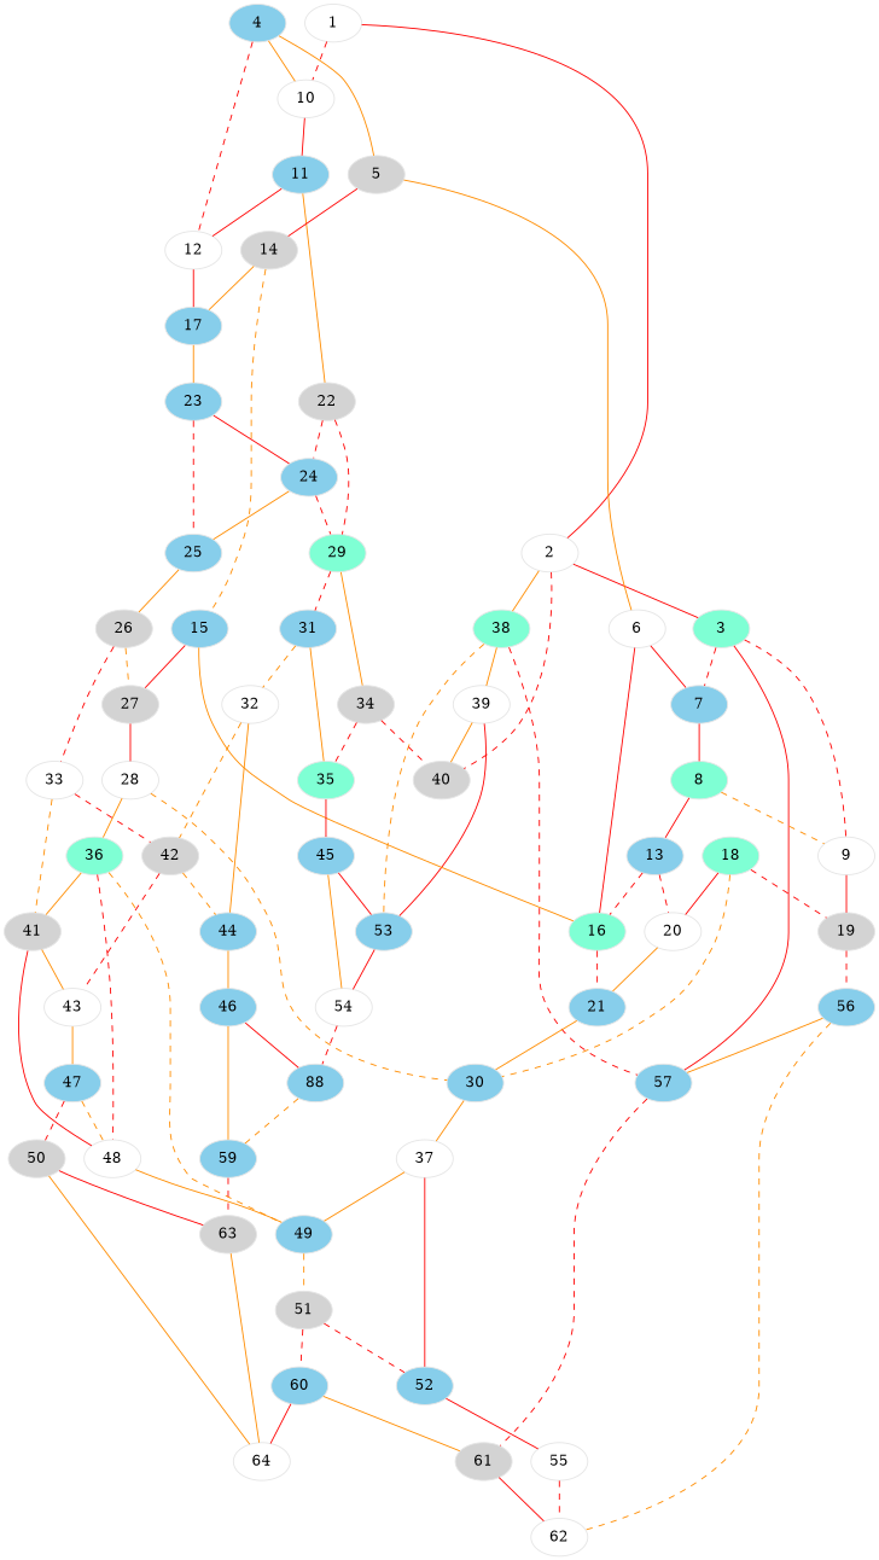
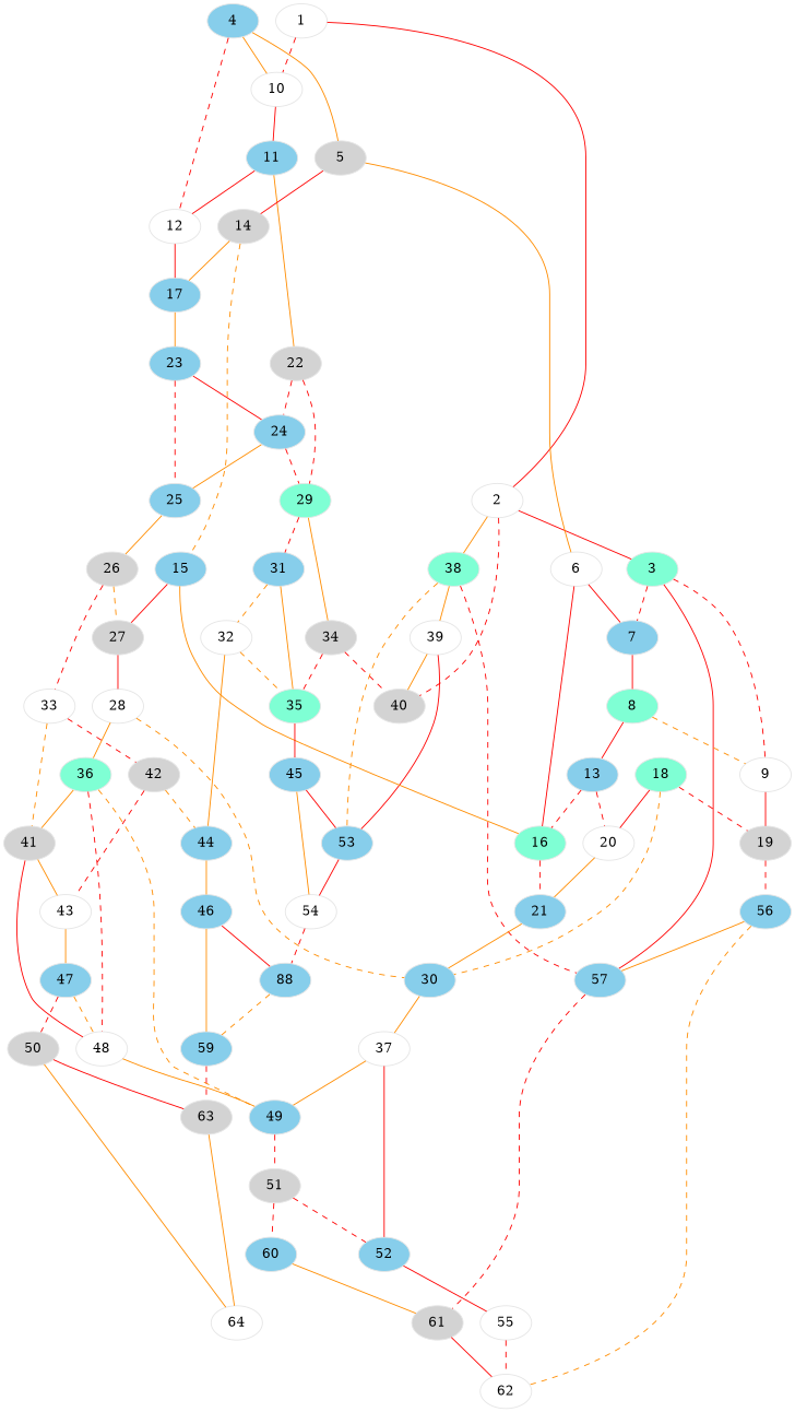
  graph {
    node [color=gray90 fillcolor=skyblue style=filled]
    edge [color=red style=solid weight=1.0]
    1 [fillcolor=white]
    2 [fillcolor=white]
    10 [fillcolor=white]
    3 [fillcolor=aquamarine]
    38 [fillcolor=aquamarine]
    40 [fillcolor=lightgrey]
    11
    7
    9 [fillcolor=white]
    57
    39 [fillcolor=white]
    53
    8 [fillcolor=aquamarine]
    19 [fillcolor=lightgrey]
    61 [fillcolor=lightgrey]
    4
    5 [fillcolor=lightgrey]
    12 [fillcolor=white]
    6 [fillcolor=white]
    14 [fillcolor=lightgrey]
    17
    16 [fillcolor=aquamarine]
    15
    21
    13
    20 [fillcolor=white]
    56
    22 [fillcolor=lightgrey]
    24
    29 [fillcolor=aquamarine]
    23
    27 [fillcolor=lightgrey]
    28 [fillcolor=white]
    30
    25
    18 [fillcolor=aquamarine]
    37 [fillcolor=white]
    62 [fillcolor=white]
    31
    34 [fillcolor=lightgrey]
    26 [fillcolor=lightgrey]
    33 [fillcolor=white]
    42 [fillcolor=lightgrey]
    41 [fillcolor=lightgrey]
    36 [fillcolor=aquamarine]
    48 [fillcolor=white]
    49
    32 [fillcolor=white]
    35 [fillcolor=aquamarine]
    52
    44
    45
    43 [fillcolor=white]
    46
    54 [fillcolor=white]
    51 [fillcolor=lightgrey]
    55 [fillcolor=white]
    47
    50 [fillcolor=lightgrey]
    n60 [label=88]
    59
    63 [fillcolor=lightgrey]
    64 [fillcolor=white]
    60
    1 -- 2
    1 -- 10 [style=dashed weight=2.0]
    2 -- 3
    2 -- 38 [color=darkorange]
    2 -- 40 [style=dashed]
    10 -- 11
    3 -- 7 [style=dashed]
    3 -- 9 [style=dashed]
    3 -- 57
    38 -- 57 [style=dashed]
    38 -- 39 [color=darkorange]
    38 -- 53 [color=darkorange style=dashed]
    11 -- 12
    11 -- 22 [color=darkorange]
    7 -- 8
    9 -- 19
    57 -- 61 [style=dashed]
    39 -- 40 [color=darkorange]
    39 -- 53
    53 -- 54
    8 -- 9 [color=darkorange style=dashed]
    8 -- 13
    19 -- 56 [style=dashed]
    61 -- 62
    4 -- 10 [color=darkorange]
    4 -- 5 [color=darkorange]
    4 -- 12 [style=dashed]
    5 -- 6 [color=darkorange]
    5 -- 14
    12 -- 17
    6 -- 7
    6 -- 16
    14 -- 17 [color=darkorange]
    14 -- 15 [color=darkorange style=dashed]
    17 -- 23 [color=darkorange weight=2.0]
    16 -- 21 [style=dashed]
    15 -- 16 [color=darkorange]
    15 -- 27
    21 -- 30 [color=darkorange]
    13 -- 16 [style=dashed]
    13 -- 20 [style=dashed weight=2.0]
    20 -- 21 [color=darkorange]
    56 -- 57 [color=darkorange]
    56 -- 62 [color=darkorange style=dashed]
    22 -- 24 [style=dashed]
    22 -- 29 [style=dashed]
    24 -- 29 [style=dashed]
    24 -- 25 [color=darkorange]
    29 -- 31 [style=dashed]
    29 -- 34 [color=darkorange]
    23 -- 24
    23 -- 25 [style=dashed]
    27 -- 28
    28 -- 30 [color=darkorange style=dashed]
    28 -- 36 [color=darkorange]
    30 -- 37 [color=darkorange]
    25 -- 26 [color=darkorange]
    18 -- 19 [style=dashed]
    18 -- 20
    18 -- 30 [color=darkorange style=dashed]
    37 -- 49 [color=darkorange]
    37 -- 52
    31 -- 32 [color=darkorange style=dashed]
    31 -- 35 [color=darkorange]
    34 -- 40 [style=dashed weight=2.0]
    34 -- 35 [style=dashed]
    26 -- 27 [color=darkorange style=dashed]
    26 -- 33 [style=dashed]
    33 -- 42 [style=dashed]
    33 -- 41 [color=darkorange style=dashed]
    42 -- 44 [color=darkorange style=dashed]
    42 -- 43 [style=dashed]
    41 -- 48
    41 -- 43 [color=darkorange]
    36 -- 41 [color=darkorange]
    36 -- 48 [style=dashed]
    36 -- 49 [color=darkorange style=dashed]
    48 -- 49 [color=darkorange]
-   49 -- 51 [color=darkorange style=dashed]
-   32 -- 42 [color=darkorange style=dashed]
+   49 -- 51 [style=dashed]
+   32 -- 35 [color=darkorange style=dashed]
    32 -- 44 [color=darkorange]
    35 -- 45
    52 -- 55
    44 -- 46 [color=darkorange]
    45 -- 53
    45 -- 54 [color=darkorange]
    43 -- 47 [color=darkorange]
    46 -- n60
    46 -- 59 [color=darkorange]
    54 -- n60 [style=dashed weight=2.0]
    51 -- 52 [style=dashed]
    51 -- 60 [style=dashed]
    55 -- 62 [style=dashed weight=2.0]
    47 -- 48 [color=darkorange style=dashed]
    47 -- 50 [style=dashed]
    50 -- 63
    50 -- 64 [color=darkorange]
    n60 -- 59 [color=darkorange style=dashed]
    59 -- 63 [style=dashed weight=2.0]
    63 -- 64 [color=darkorange]
    60 -- 61 [color=darkorange]
-   60 -- 64 [weight=2.0]
  }
